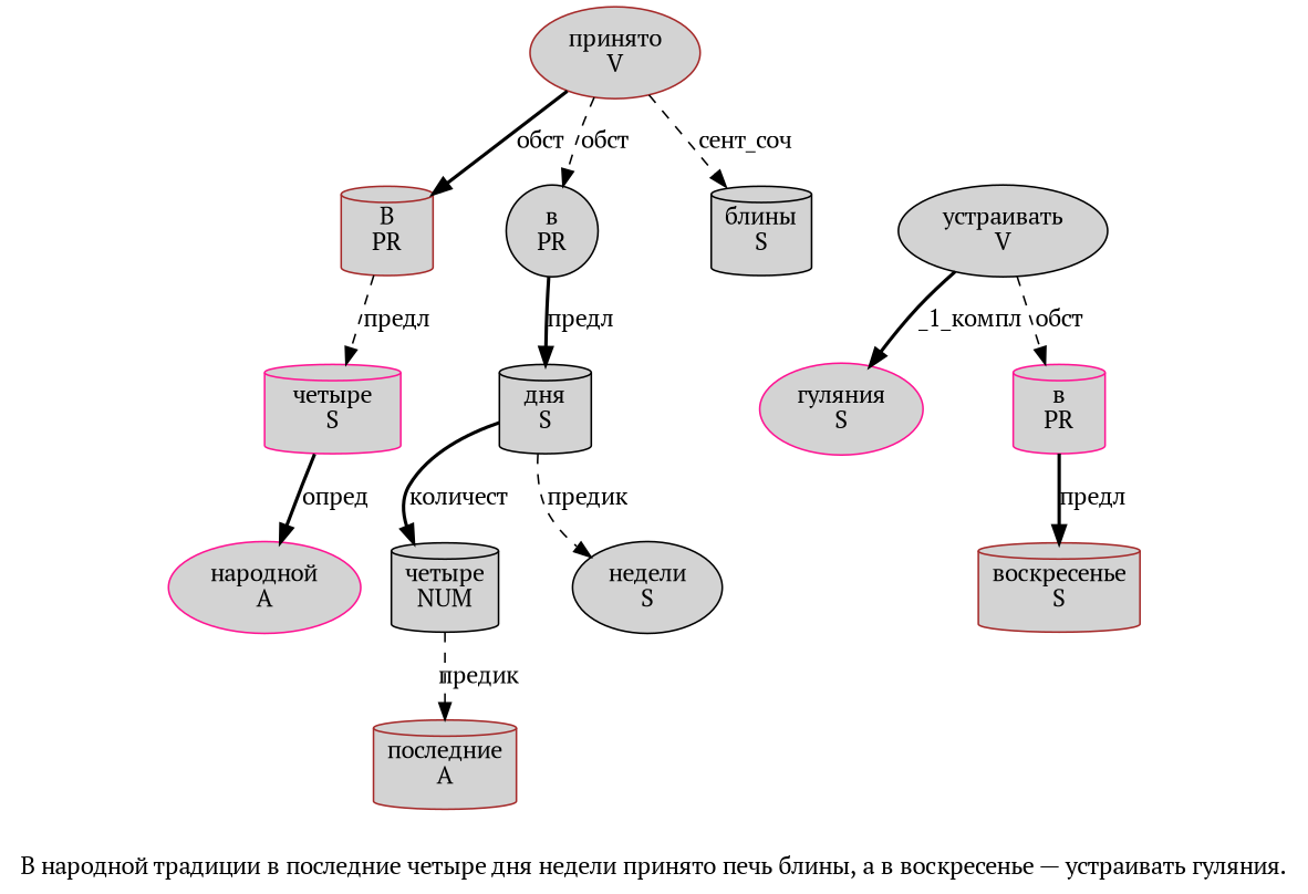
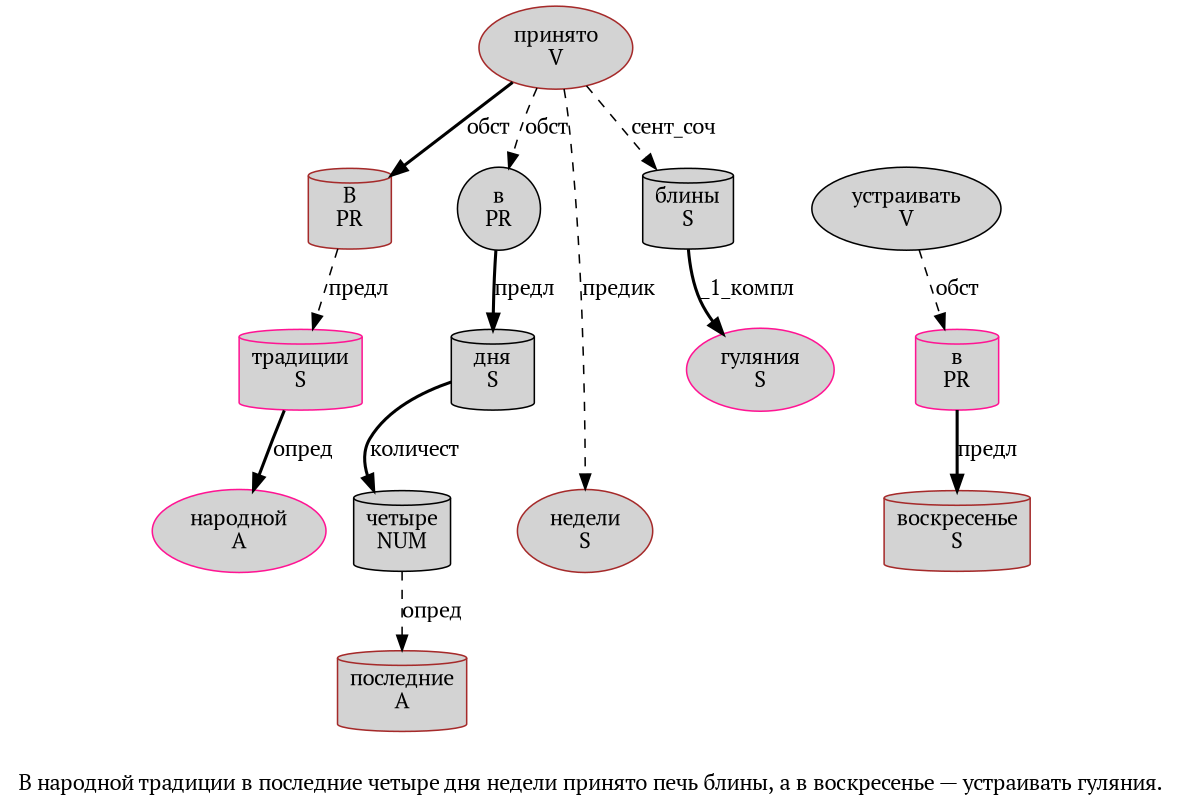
  digraph {
    fontname="PT Serif"
    label="В народной традиции в последние четыре дня недели принято печь блины, а в воскресенье — устраивать гуляния."
    node [color=brown fillcolor=lightgray fontname="PT Serif" penwidth=1 shape=cylinder style=filled]
    edge [fontname="PT Serif" style=dashed]
    n1 [label="В\nPR"]
-   n2 [color=deeppink label="четыре\nS"]
+   n2 [color=deeppink label="традиции\nS"]
    n3 [color=deeppink label="народной\nA" shape=ellipse]
    n4 [color=black label="в\nPR" shape=ellipse]
    n5 [color=black label="дня\nS"]
    n6 [color=black label="четыре\nNUM"]
    n7 [label="последние\nA"]
-   n8 [color=black label="недели\nS" shape=ellipse]
+   n8 [label="недели\nS" shape=ellipse]
    n9 [label="принято\nV" shape=ellipse]
    n10 [color=black label="блины\nS"]
    n11 [color=black label="устраивать\nV" shape=ellipse]
    n12 [color=deeppink label="в\nPR"]
    n13 [color=deeppink label="гуляния\nS" shape=ellipse]
    n14 [label="воскресенье\nS"]
    n1 -> n2 [label="предл"]
    n2 -> n3 [label="опред" style=bold]
    n4 -> n5 [label="предл" style=bold]
    n5 -> n6 [label="количест" style=bold]
-   n6 -> n7 [label="предик"]
+   n6 -> n7 [label="опред"]
    n9 -> n1 [label="обст" style=bold]
    n9 -> n4 [label="обст"]
-   n5 -> n8 [label="предик"]
+   n9 -> n8 [label="предик"]
    n9 -> n10 [label="сент_соч"]
    n11 -> n12 [label="обст"]
-   n11 -> n13 [label="_1_компл" style=bold]
+   n10 -> n13 [label="_1_компл" style=bold]
    n12 -> n14 [label="предл" style=bold]
  }
